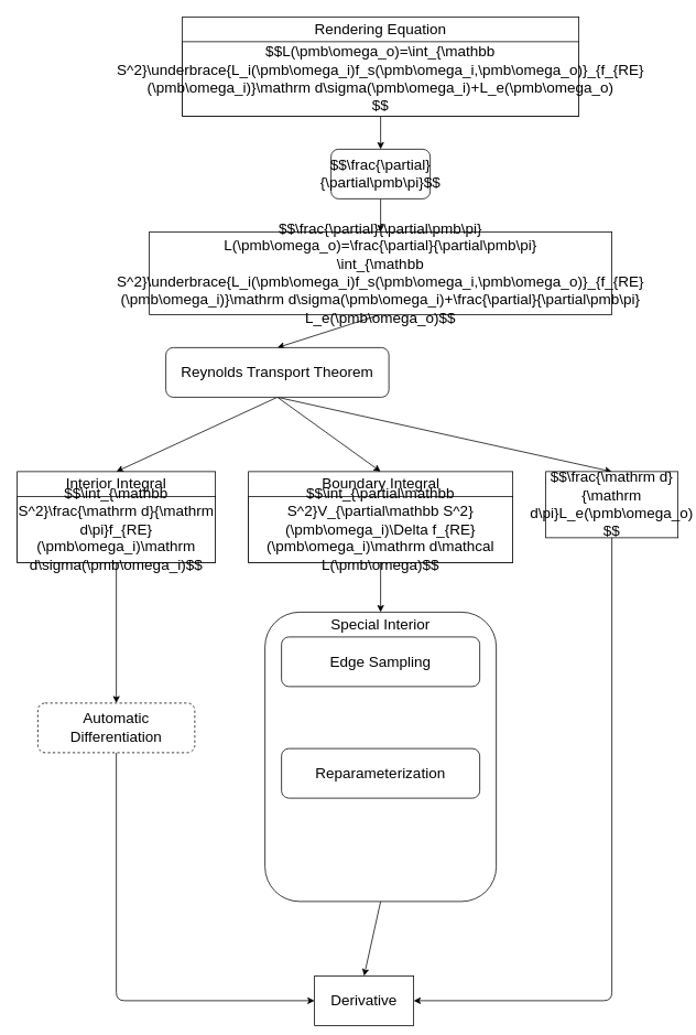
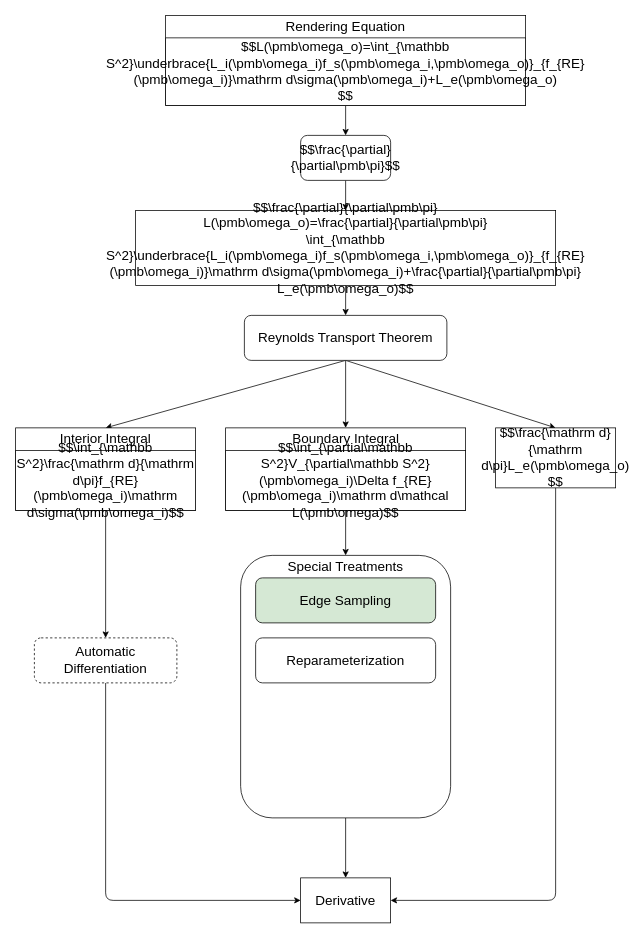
  <mxCell id="0" />
  <mxCell id="1" parent="0" />
  <mxCell id="2" style="edgeStyle=none;html=1;exitX=0.5;exitY=1;exitDx=0;exitDy=0;entryX=0.5;entryY=0;entryDx=0;entryDy=0;fontSize=18;" edge="1" parent="1" source="3" target="30"><mxGeometry relative="1" as="geometry" /></mxCell>
  <mxCell id="3" value="" style="rounded=1;whiteSpace=wrap;html=1;fontSize=18;" vertex="1" parent="1"><mxGeometry x="320" y="740" width="280" height="350" as="geometry" /></mxCell>
  <mxCell id="4" style="edgeStyle=none;html=1;exitX=0.5;exitY=1;exitDx=0;exitDy=0;entryX=0.5;entryY=0;entryDx=0;entryDy=0;fontSize=18;" edge="1" parent="1" source="5" target="8"><mxGeometry relative="1" as="geometry" /></mxCell>
  <mxCell id="5" value="" style="rounded=0;whiteSpace=wrap;html=1;fontSize=18;" vertex="1" parent="1"><mxGeometry x="220" y="20" width="480" height="120" as="geometry" /></mxCell>
  <mxCell id="6" value="Rendering Equation" style="text;html=1;strokeColor=none;fillColor=none;align=center;verticalAlign=middle;whiteSpace=wrap;rounded=0;fontSize=18;" vertex="1" parent="1"><mxGeometry x="375" y="20" width="170" height="30" as="geometry" /></mxCell>
  <mxCell id="7" style="edgeStyle=none;html=1;exitX=0.5;exitY=1;exitDx=0;exitDy=0;entryX=0.5;entryY=0;entryDx=0;entryDy=0;fontSize=18;" edge="1" parent="1" source="8" target="10"><mxGeometry relative="1" as="geometry" /></mxCell>
  <mxCell id="8" value="$$\frac{\partial}{\partial\pmb\pi}$$" style="rounded=1;whiteSpace=wrap;html=1;fontSize=18;" vertex="1" parent="1"><mxGeometry x="400" y="180" width="120" height="60" as="geometry" /></mxCell>
  <mxCell id="9" style="edgeStyle=none;html=1;exitX=0.5;exitY=1;exitDx=0;exitDy=0;entryX=0.5;entryY=0;entryDx=0;entryDy=0;fontSize=18;" edge="1" parent="1" source="10" target="14"><mxGeometry relative="1" as="geometry" /></mxCell>
  <mxCell id="10" value="&lt;font style=&quot;font-size: 18px&quot;&gt;$$\frac{\partial}{\partial\pmb\pi}&lt;br&gt;L(\pmb\omega_o)=\frac{\partial}{\partial\pmb\pi}&lt;br&gt;\int_{\mathbb S^2}\underbrace{L_i(\pmb\omega_i)f_s(\pmb\omega_i,\pmb\omega_o)}_{f_{RE}(\pmb\omega_i)}\mathrm d\sigma(\pmb\omega_i)+\frac{\partial}{\partial\pmb\pi}&lt;br&gt;L_e(\pmb\omega_o)$$&lt;/font&gt;" style="rounded=0;whiteSpace=wrap;html=1;" vertex="1" parent="1"><mxGeometry x="180" y="280" width="560" height="100" as="geometry" /></mxCell>
  <mxCell id="11" style="edgeStyle=none;html=1;exitX=0.5;exitY=1;exitDx=0;exitDy=0;entryX=0.5;entryY=0;entryDx=0;entryDy=0;fontSize=18;" edge="1" parent="1" source="14" target="21"><mxGeometry relative="1" as="geometry" /></mxCell>
  <mxCell id="12" style="edgeStyle=none;html=1;exitX=0.5;exitY=1;exitDx=0;exitDy=0;entryX=0.5;entryY=0;entryDx=0;entryDy=0;fontSize=18;" edge="1" parent="1" source="14" target="25"><mxGeometry relative="1" as="geometry" /></mxCell>
  <mxCell id="13" style="edgeStyle=none;html=1;exitX=0.5;exitY=1;exitDx=0;exitDy=0;entryX=0.5;entryY=0;entryDx=0;entryDy=0;fontSize=18;" edge="1" parent="1" source="14" target="17"><mxGeometry relative="1" as="geometry" /></mxCell>
- <mxCell id="14" value="Reynolds Transport Theorem" style="rounded=1;whiteSpace=wrap;html=1;fontSize=18;" vertex="1" parent="1"><mxGeometry x="200" y="420" width="270" height="60" as="geometry" /></mxCell>
+ <mxCell id="14" value="Reynolds Transport Theorem" style="rounded=1;whiteSpace=wrap;html=1;fontSize=18;" vertex="1" parent="1"><mxGeometry x="325" y="420" width="270" height="60" as="geometry" /></mxCell>
  <mxCell id="15" value="$$L(\pmb\omega_o)=\int_{\mathbb S^2}\underbrace{L_i(\pmb\omega_i)f_s(\pmb\omega_i,\pmb\omega_o)}_{f_{RE}(\pmb\omega_i)}\mathrm d\sigma(\pmb\omega_i)+L_e(\pmb\omega_o)&lt;br&gt;$$" style="rounded=0;whiteSpace=wrap;html=1;fontSize=18;" vertex="1" parent="1"><mxGeometry x="220" y="50" width="480" height="90" as="geometry" /></mxCell>
  <mxCell id="16" style="edgeStyle=orthogonalEdgeStyle;html=1;exitX=0.5;exitY=1;exitDx=0;exitDy=0;entryX=1;entryY=0.5;entryDx=0;entryDy=0;fontSize=18;" edge="1" parent="1" source="17" target="30"><mxGeometry relative="1" as="geometry" /></mxCell>
  <mxCell id="17" value="$$\frac{\mathrm d}{\mathrm d\pi}L_e(\pmb\omega_o)&lt;br&gt;$$" style="rounded=0;whiteSpace=wrap;html=1;fontSize=18;" vertex="1" parent="1"><mxGeometry x="660" y="570" width="160" height="80" as="geometry" /></mxCell>
  <mxCell id="18" value="" style="group" vertex="1" connectable="0" parent="1"><mxGeometry x="20" y="570" width="240" height="110" as="geometry" /></mxCell>
  <mxCell id="19" value="" style="rounded=0;whiteSpace=wrap;html=1;fontSize=18;" vertex="1" parent="18"><mxGeometry width="240" height="110" as="geometry" /></mxCell>
  <mxCell id="20" value="$$\int_{\mathbb S^2}\frac{\mathrm d}{\mathrm d\pi}f_{RE}(\pmb\omega_i)\mathrm d\sigma(\pmb\omega_i)$$" style="rounded=0;whiteSpace=wrap;html=1;fontSize=18;" vertex="1" parent="18"><mxGeometry y="30" width="240" height="80" as="geometry" /></mxCell>
  <mxCell id="21" value="Interior Integral" style="text;html=1;strokeColor=none;fillColor=none;align=center;verticalAlign=middle;whiteSpace=wrap;rounded=0;fontSize=18;" vertex="1" parent="18"><mxGeometry x="50" width="140" height="30" as="geometry" /></mxCell>
  <mxCell id="22" value="" style="group" vertex="1" connectable="0" parent="1"><mxGeometry x="300" y="570" width="320" height="110" as="geometry" /></mxCell>
  <mxCell id="23" value="" style="rounded=0;whiteSpace=wrap;html=1;fontSize=18;" vertex="1" parent="22"><mxGeometry width="320" height="110" as="geometry" /></mxCell>
  <mxCell id="24" value="$$\int_{\partial\mathbb S^2}V_{\partial\mathbb S^2}(\pmb\omega_i)\Delta f_{RE}(\pmb\omega_i)\mathrm d\mathcal L(\pmb\omega)$$" style="rounded=0;whiteSpace=wrap;html=1;fontSize=18;" vertex="1" parent="22"><mxGeometry y="30" width="320" height="80" as="geometry" /></mxCell>
  <mxCell id="25" value="Boundary Integral" style="text;html=1;strokeColor=none;fillColor=none;align=center;verticalAlign=middle;whiteSpace=wrap;rounded=0;fontSize=18;" vertex="1" parent="22"><mxGeometry x="87.5" width="145" height="30" as="geometry" /></mxCell>
- <mxCell id="26" value="Edge Sampling" style="rounded=1;whiteSpace=wrap;html=1;fontSize=18;" vertex="1" parent="1"><mxGeometry x="340" y="770" width="240" height="60" as="geometry" /></mxCell>
- <mxCell id="27" value="Reparameterization" style="rounded=1;whiteSpace=wrap;html=1;fontSize=18;" vertex="1" parent="1"><mxGeometry x="340" y="905" width="240" height="60" as="geometry" /></mxCell>
- <mxCell id="28" value="Special Interior" style="text;html=1;strokeColor=none;fillColor=none;align=center;verticalAlign=middle;whiteSpace=wrap;rounded=0;fontSize=18;" vertex="1" parent="1"><mxGeometry x="375" y="740" width="170" height="30" as="geometry" /></mxCell>
+ <mxCell id="26" value="Edge Sampling" style="rounded=1;whiteSpace=wrap;html=1;fontSize=18;fillColor=#d5e8d4;" vertex="1" parent="1"><mxGeometry x="340" y="770" width="240" height="60" as="geometry" /></mxCell>
+ <mxCell id="27" value="Reparameterization" style="rounded=1;whiteSpace=wrap;html=1;fontSize=18;" vertex="1" parent="1"><mxGeometry x="340" y="850" width="240" height="60" as="geometry" /></mxCell>
+ <mxCell id="28" value="Special Treatments" style="text;html=1;strokeColor=none;fillColor=none;align=center;verticalAlign=middle;whiteSpace=wrap;rounded=0;fontSize=18;" vertex="1" parent="1"><mxGeometry x="375" y="740" width="170" height="30" as="geometry" /></mxCell>
  <mxCell id="29" style="edgeStyle=none;html=1;exitX=0.5;exitY=1;exitDx=0;exitDy=0;entryX=0.5;entryY=0;entryDx=0;entryDy=0;fontSize=18;" edge="1" parent="1" source="24" target="28"><mxGeometry relative="1" as="geometry" /></mxCell>
- <mxCell id="30" value="Derivative" style="rounded=0;whiteSpace=wrap;html=1;fontSize=18;" vertex="1" parent="1"><mxGeometry x="380" y="1180" width="120" height="60" as="geometry" /></mxCell>
+ <mxCell id="30" value="Derivative" style="rounded=0;whiteSpace=wrap;html=1;fontSize=18;" vertex="1" parent="1"><mxGeometry x="400" y="1170" width="120" height="60" as="geometry" /></mxCell>
  <mxCell id="31" style="edgeStyle=orthogonalEdgeStyle;html=1;exitX=0.5;exitY=1;exitDx=0;exitDy=0;entryX=0;entryY=0.5;entryDx=0;entryDy=0;fontSize=18;" edge="1" parent="1" source="32" target="30"><mxGeometry relative="1" as="geometry" /></mxCell>
  <mxCell id="32" value="Automatic Differentiation" style="rounded=1;whiteSpace=wrap;html=1;fontSize=18;dashed=1;" vertex="1" parent="1"><mxGeometry x="45" y="850" width="190" height="60" as="geometry" /></mxCell>
  <mxCell id="33" style="edgeStyle=none;html=1;exitX=0.5;exitY=1;exitDx=0;exitDy=0;entryX=0.5;entryY=0;entryDx=0;entryDy=0;fontSize=18;" edge="1" parent="1" source="20" target="32"><mxGeometry relative="1" as="geometry" /></mxCell>
